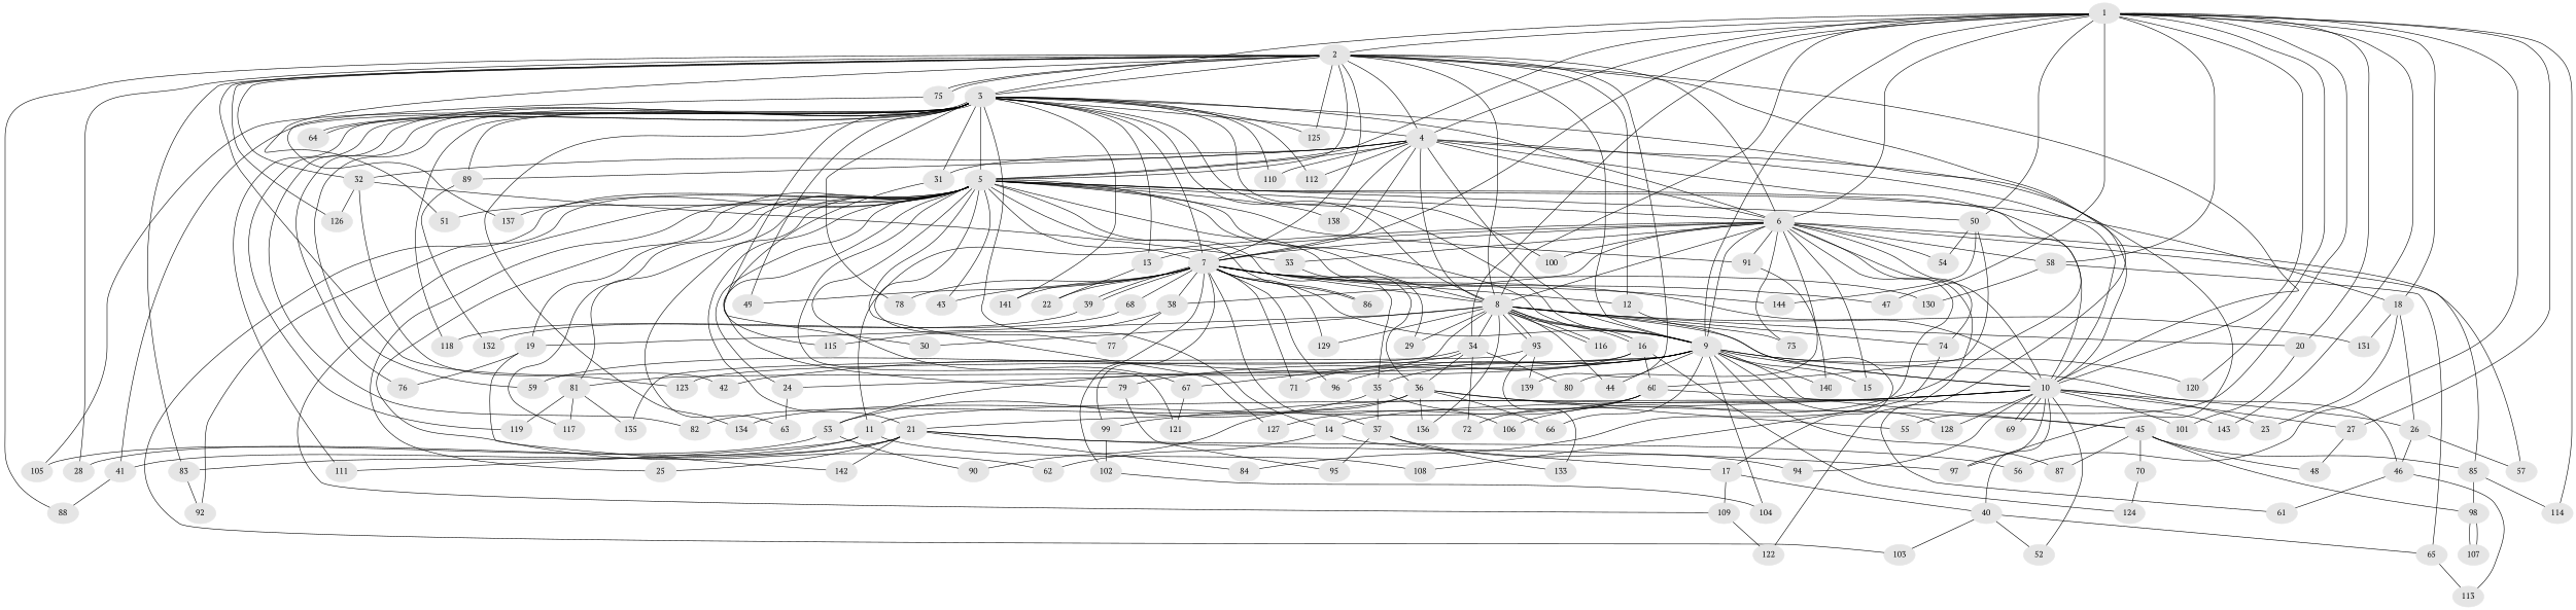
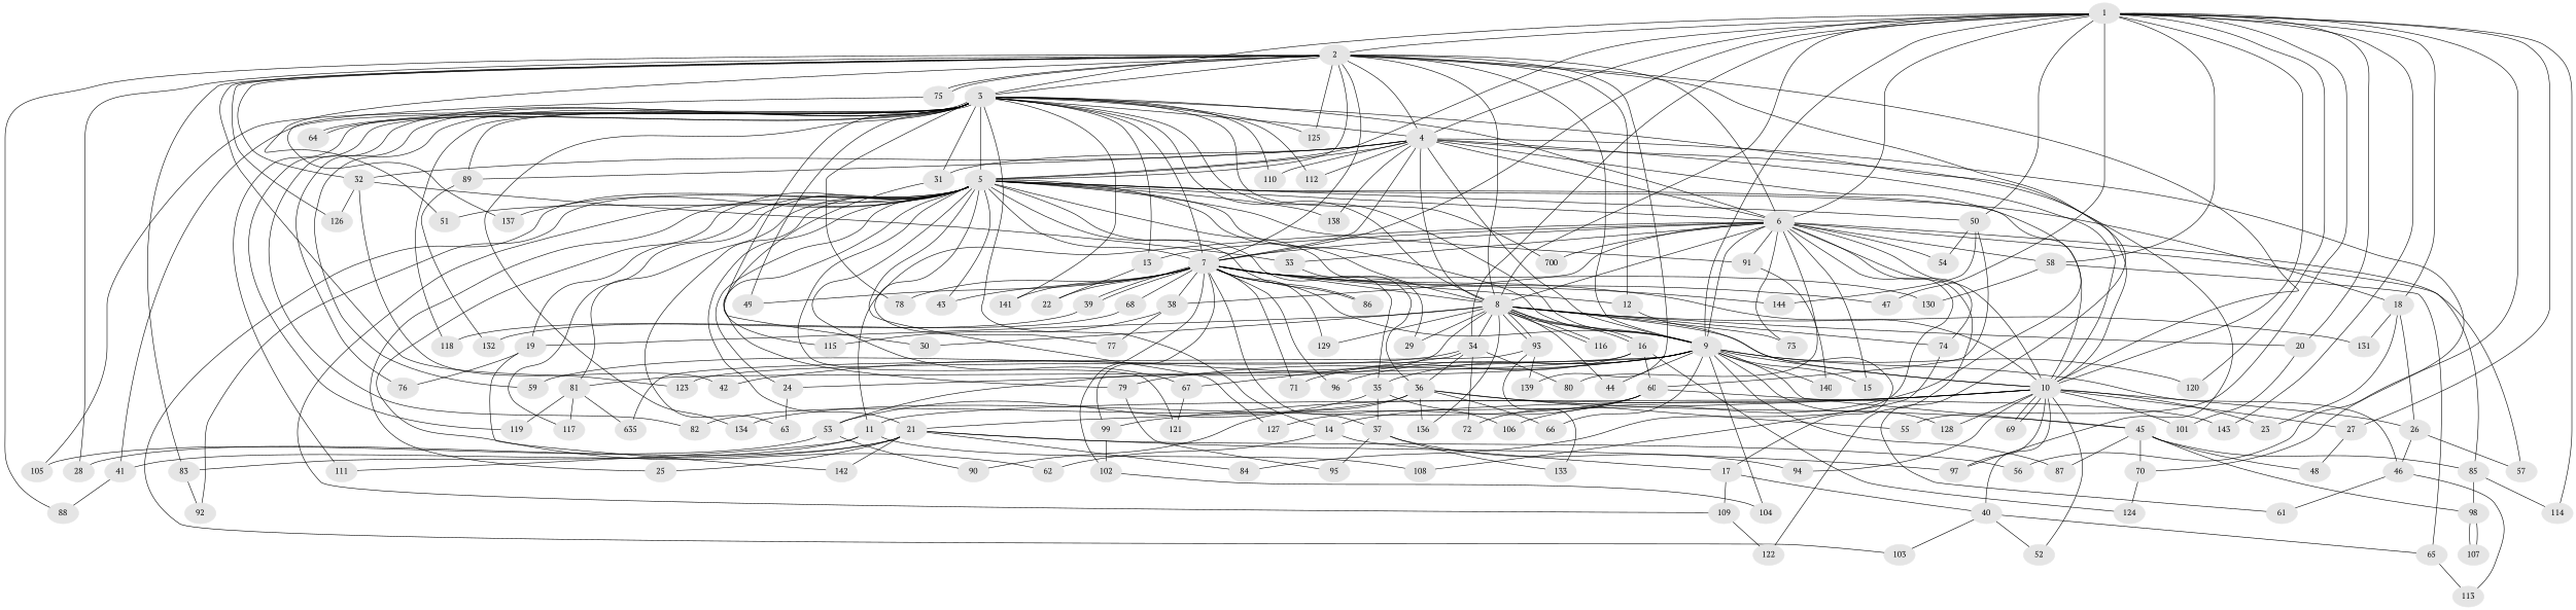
  graph {
    fontname="PT Serif"
    node [color=gray90 fontname="PT Serif" style=filled]
    edge [fontname="PT Serif"]
    1
    2
    3
    4
    5
    6
    7
    8
    9
    10
    18
    20
    27
    34
    47
    50
    55
    56
    58
    114
    120
    143
    12
    28
    32
    51
    61
    75
    83
    88
    123
    125
    126
    139
    13
    14
    30
    31
    41
    49
    59
    64
    76
    78
    82
    89
-   100
+   100 [label=700]
    105
    110
    111
    112
    118
    119
    134
    141
    70
    97
    138
    106
    19
    21
    24
    25
    29
    35
    43
    62
    63
    67
    77
    79
    81
    86
    91
    92
    103
    109
    117
    121
    127
    137
    11
    15
    33
    38
    54
    57
    73
    74
    80
    84
    85
    122
    22
    37
    39
    68
    71
    96
    99
    102
    129
    130
    144
    16
    44
    53
    93
    116
    131
    136
    42
    45
    46
    66
    87
    104
    128
    140
    23
    26
    40
    52
    69
    94
    101
    48
    36
    72
    60
    65
    17
    115
    132
    124
    142
    95
-   135
+   135 [label=635]
    108
    98
    133
    90
    113
    107
    1 -- 2
    1 -- 3
    1 -- 4
    1 -- 5
    1 -- 6
    1 -- 7
    1 -- 8
    1 -- 9
    1 -- 10
    1 -- 18
    1 -- 20
    1 -- 27
    1 -- 34
    1 -- 47
    1 -- 50
    1 -- 55
    1 -- 56
    1 -- 58
    1 -- 114
    1 -- 120
    1 -- 143
    2 -- 3
    2 -- 4
    2 -- 5
    2 -- 6
    2 -- 7
    2 -- 8
    2 -- 9
    2 -- 10
    2 -- 12
    2 -- 28
    2 -- 32
    2 -- 51
    2 -- 61
    2 -- 75
    2 -- 75
    2 -- 83
    2 -- 88
    2 -- 123
    2 -- 125
    2 -- 126
    2 -- 139
    3 -- 4
    3 -- 5
    3 -- 6
    3 -- 7
    3 -- 8
    3 -- 9
    3 -- 10
    3 -- 125
    3 -- 13
    3 -- 14
    3 -- 30
    3 -- 31
    3 -- 41
    3 -- 49
    3 -- 59
    3 -- 64
    3 -- 64
    3 -- 76
    3 -- 78
    3 -- 82
    3 -- 89
    3 -- 100
    3 -- 105
    3 -- 110
    3 -- 111
    3 -- 112
    3 -- 118
    3 -- 119
    3 -- 134
    3 -- 141
    4 -- 5
    4 -- 6
    4 -- 7
    4 -- 8
    4 -- 9
    4 -- 10
    4 -- 32
    4 -- 31
    4 -- 89
    4 -- 110
    4 -- 112
+   4 -- 70
    4 -- 97
    4 -- 138
    4 -- 106
    5 -- 6
    5 -- 7
    5 -- 8
    5 -- 9
    5 -- 10
    5 -- 18
    5 -- 50
    5 -- 51
    5 -- 138
    5 -- 19
    5 -- 21
    5 -- 24
    5 -- 25
    5 -- 29
    5 -- 35
    5 -- 43
    5 -- 62
    5 -- 63
    5 -- 67
    5 -- 77
    5 -- 79
    5 -- 81
    5 -- 86
    5 -- 91
    5 -- 92
    5 -- 103
    5 -- 109
    5 -- 117
    5 -- 121
    5 -- 127
    5 -- 137
    6 -- 7
    6 -- 8
    6 -- 9
    6 -- 10
    6 -- 58
    6 -- 13
    6 -- 100
    6 -- 91
    6 -- 11
    6 -- 15
    6 -- 33
    6 -- 38
    6 -- 54
    6 -- 57
    6 -- 73
    6 -- 74
    6 -- 80
    6 -- 84
    6 -- 85
    6 -- 122
    7 -- 8
    7 -- 9
    7 -- 10
    7 -- 47
    7 -- 12
    7 -- 49
    7 -- 78
    7 -- 141
    7 -- 43
    7 -- 86
    7 -- 38
    7 -- 22
    7 -- 37
    7 -- 39
    7 -- 39
    7 -- 68
    7 -- 71
    7 -- 96
    7 -- 99
    7 -- 102
    7 -- 129
    7 -- 130
    7 -- 144
    8 -- 9
    8 -- 10
    8 -- 20
    8 -- 34
    8 -- 30
    8 -- 19
    8 -- 29
    8 -- 73
    8 -- 74
    8 -- 129
    8 -- 16
    8 -- 16
    8 -- 44
    8 -- 53
    8 -- 93
    8 -- 93
    8 -- 116
    8 -- 116
    8 -- 131
    8 -- 136
    9 -- 10
    9 -- 120
    9 -- 123
    9 -- 24
    9 -- 35
    9 -- 79
    9 -- 15
    9 -- 96
    9 -- 44
    9 -- 42
    9 -- 45
    9 -- 46
    9 -- 66
    9 -- 87
    9 -- 104
    9 -- 128
    9 -- 140
    10 -- 27
    10 -- 14
    10 -- 97
    10 -- 21
    10 -- 11
    10 -- 99
    10 -- 128
    10 -- 23
    10 -- 26
    10 -- 40
    10 -- 52
    10 -- 69
    10 -- 69
    10 -- 94
    10 -- 101
    18 -- 131
    18 -- 23
    18 -- 26
    20 -- 101
    27 -- 48
    34 -- 59
    34 -- 67
    34 -- 80
    34 -- 36
    34 -- 72
    50 -- 54
    50 -- 144
    50 -- 60
    58 -- 130
    58 -- 65
    12 -- 17
    32 -- 126
    32 -- 33
    32 -- 42
    75 -- 137
    83 -- 92
    13 -- 22
    14 -- 62
    14 -- 17
    31 -- 115
    41 -- 88
    89 -- 132
    70 -- 124
    19 -- 76
    19 -- 142
    21 -- 56
    21 -- 28
    21 -- 41
    21 -- 97
    21 -- 25
    21 -- 84
    21 -- 142
    24 -- 63
    35 -- 106
    35 -- 37
    35 -- 53
    67 -- 121
    79 -- 95
    81 -- 119
    81 -- 117
    81 -- 135
    91 -- 140
    109 -- 122
    11 -- 83
    11 -- 111
    11 -- 108
    33 -- 36
    38 -- 77
    38 -- 115
    74 -- 108
    85 -- 114
    85 -- 98
    37 -- 94
    37 -- 95
    37 -- 133
    39 -- 118
    68 -- 132
    99 -- 102
    102 -- 104
    16 -- 81
    16 -- 71
    16 -- 60
    16 -- 124
    53 -- 105
    53 -- 90
    93 -- 139
    93 -- 135
    93 -- 133
    45 -- 70
    45 -- 85
    45 -- 87
    45 -- 48
    45 -- 98
    46 -- 61
    46 -- 113
    26 -- 57
    26 -- 46
    40 -- 103
    40 -- 52
    40 -- 65
    36 -- 55
    36 -- 82
    36 -- 136
    36 -- 45
    36 -- 66
    36 -- 90
    60 -- 143
    60 -- 134
    60 -- 127
    60 -- 72
    65 -- 113
    17 -- 109
    17 -- 40
    98 -- 107
    98 -- 107
  }
